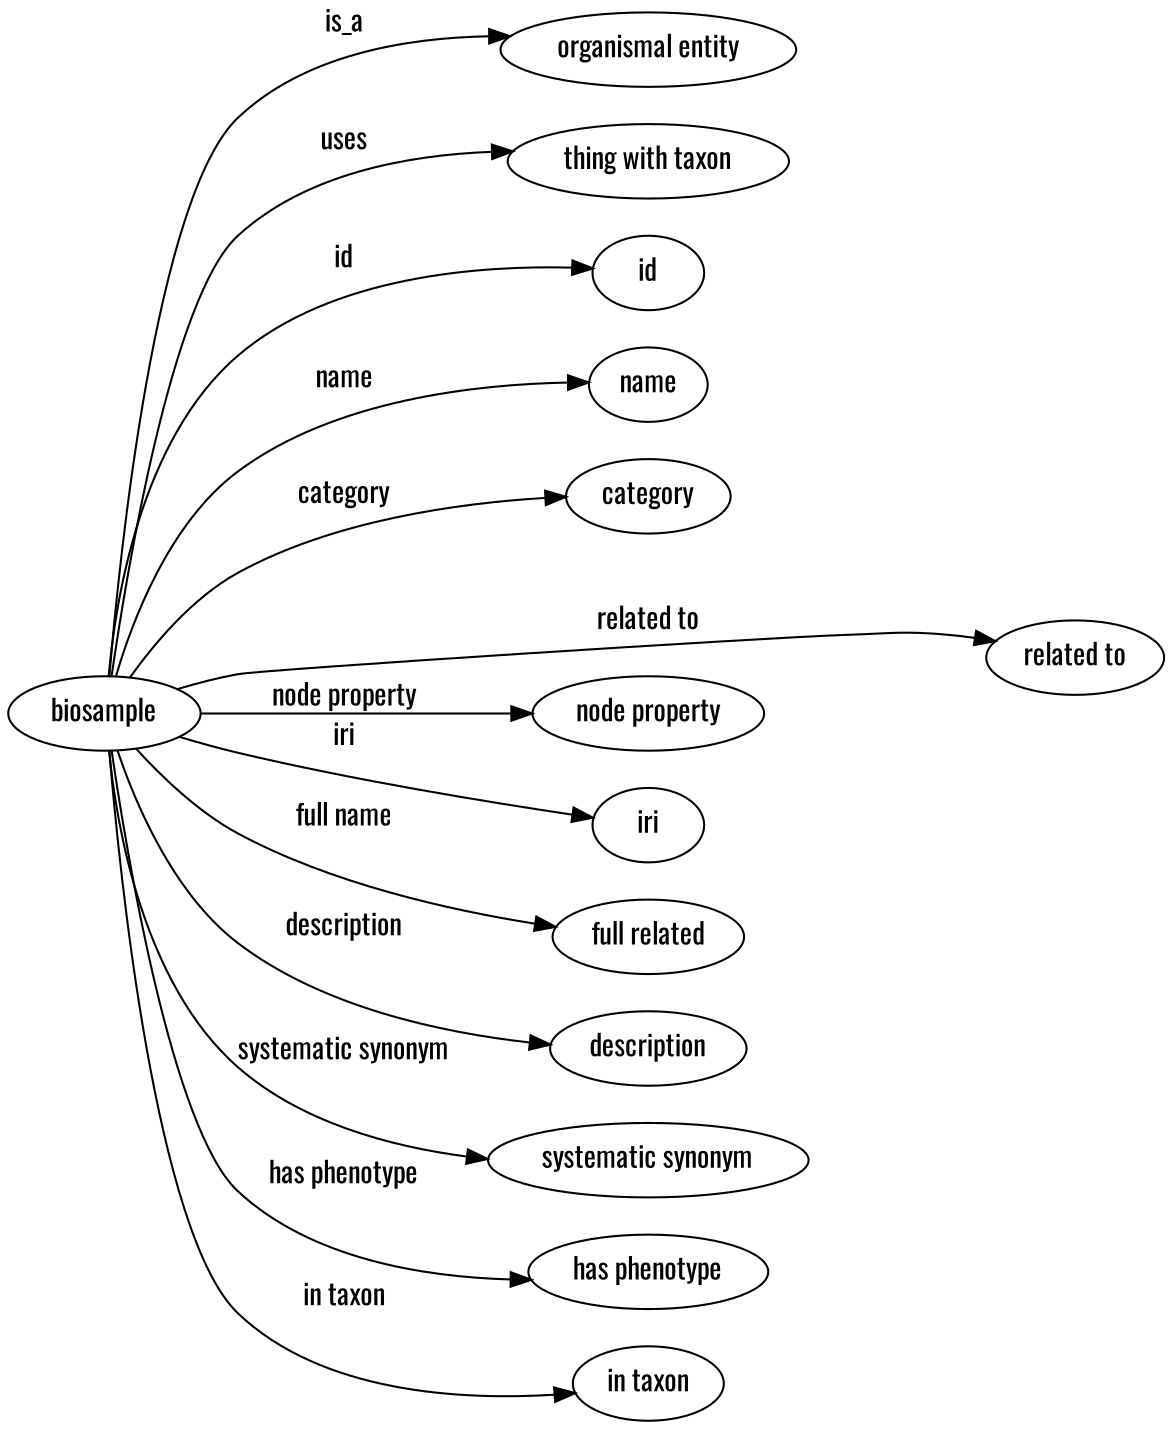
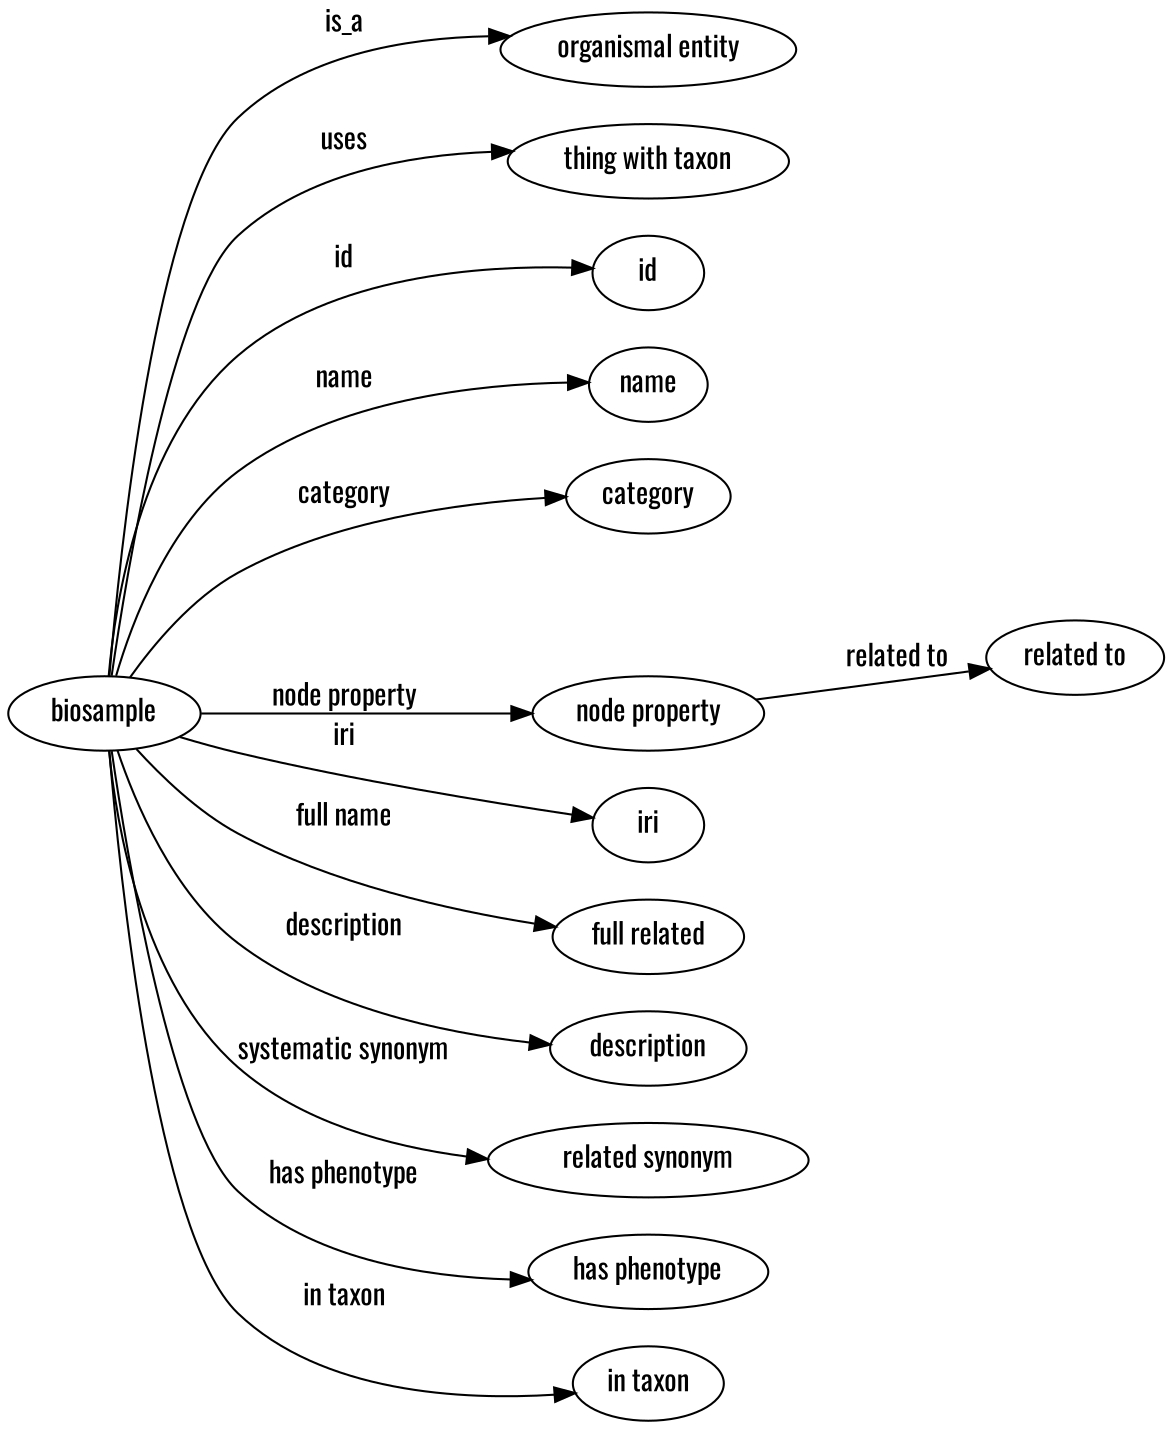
  digraph {
    fontname=Oswald
    rankdir=LR
    node [fontname=Oswald color=black]
    edge [fontname=Oswald color=black style=solid]
    n1 [height=0.5 label=biosample width=1.2905 color=""]
    "organismal entity" [height=0.5 width=1.9888 color=""]
    "thing with taxon" [height=0.5 width=1.891 color=""]
    id [height=0.5 width=0.75]
    name [height=0.5 width=0.75]
    category [height=0.5 width=0.75]
    "related to" [height=0.5 width=0.75]
    "node property" [height=0.5 width=0.75]
    iri [height=0.5 width=0.75]
    n10 [height=0.5 label="full related" width=0.75]
    description [height=0.5 width=0.75]
-   "systematic synonym" [height=0.5 width=0.75]
+   "systematic synonym" [height=0.5 width=0.75 label="related synonym"]
    "has phenotype" [height=0.5 width=0.75]
    "in taxon" [height=0.5 width=0.75]
    n1 -> "organismal entity" [label=is_a color="" style=""]
    n1 -> "thing with taxon" [label=uses color="" style=""]
    n1 -> id [label=id]
    n1 -> name [label=name]
    n1 -> category [label=category]
-   n1 -> "related to" [label="related to"]
+   "node property" -> "related to" [label="related to"]
    n1 -> "node property" [label="node property"]
    n1 -> iri [label=iri]
    n1 -> n10 [label="full name"]
    n1 -> description [label=description]
    n1 -> "systematic synonym" [label="systematic synonym"]
    n1 -> "has phenotype" [label="has phenotype"]
    n1 -> "in taxon" [label="in taxon"]
  }
